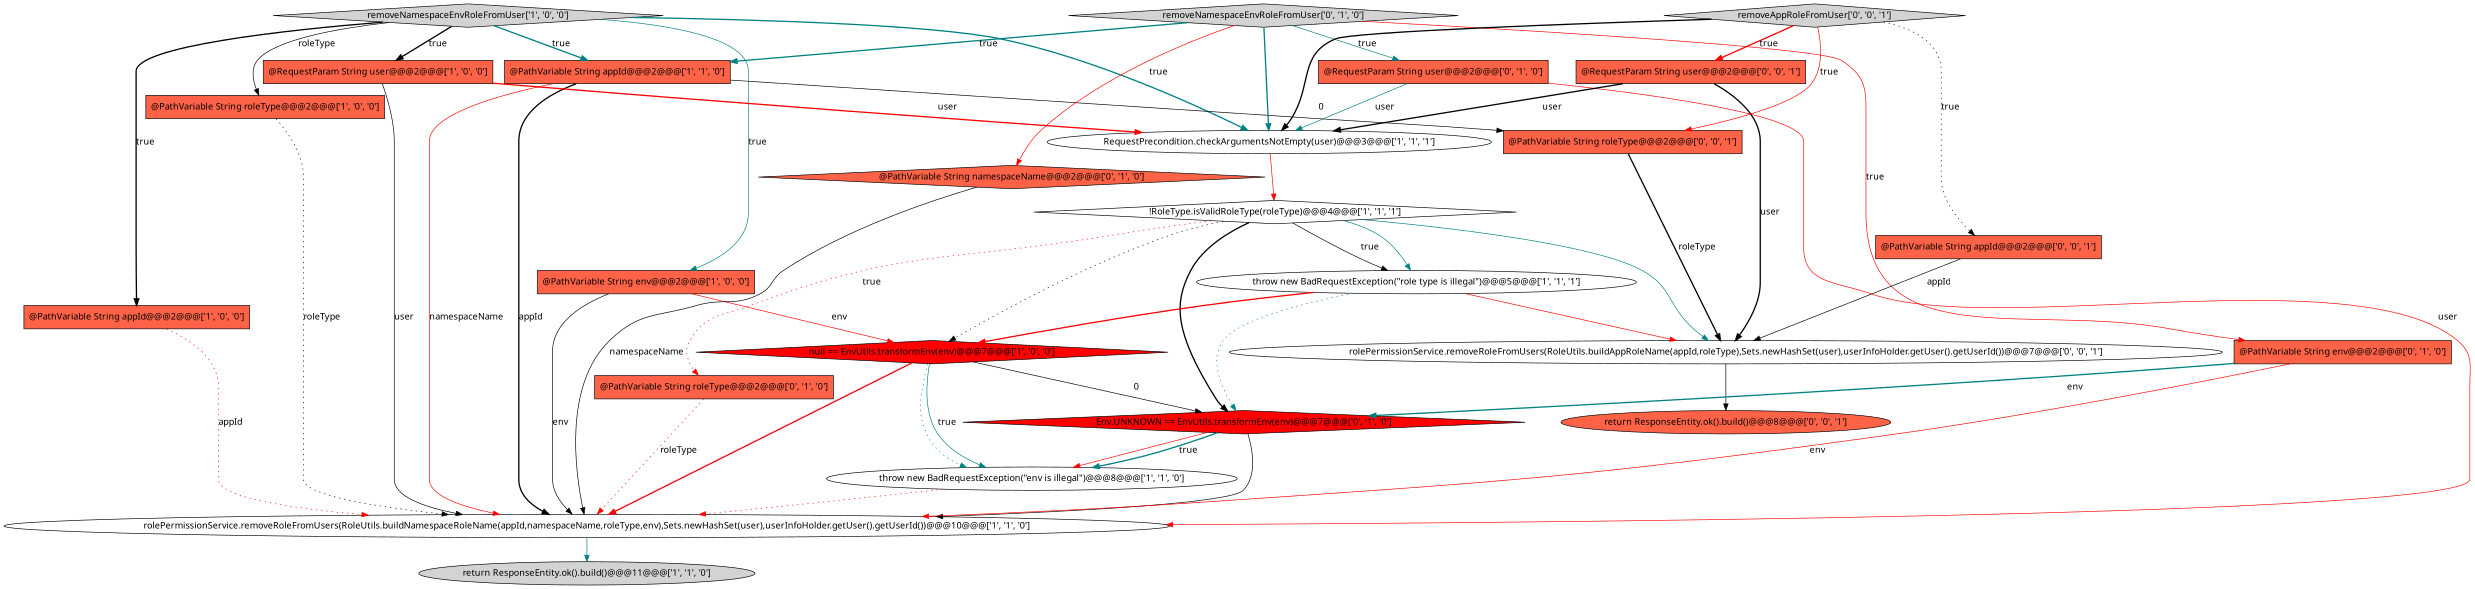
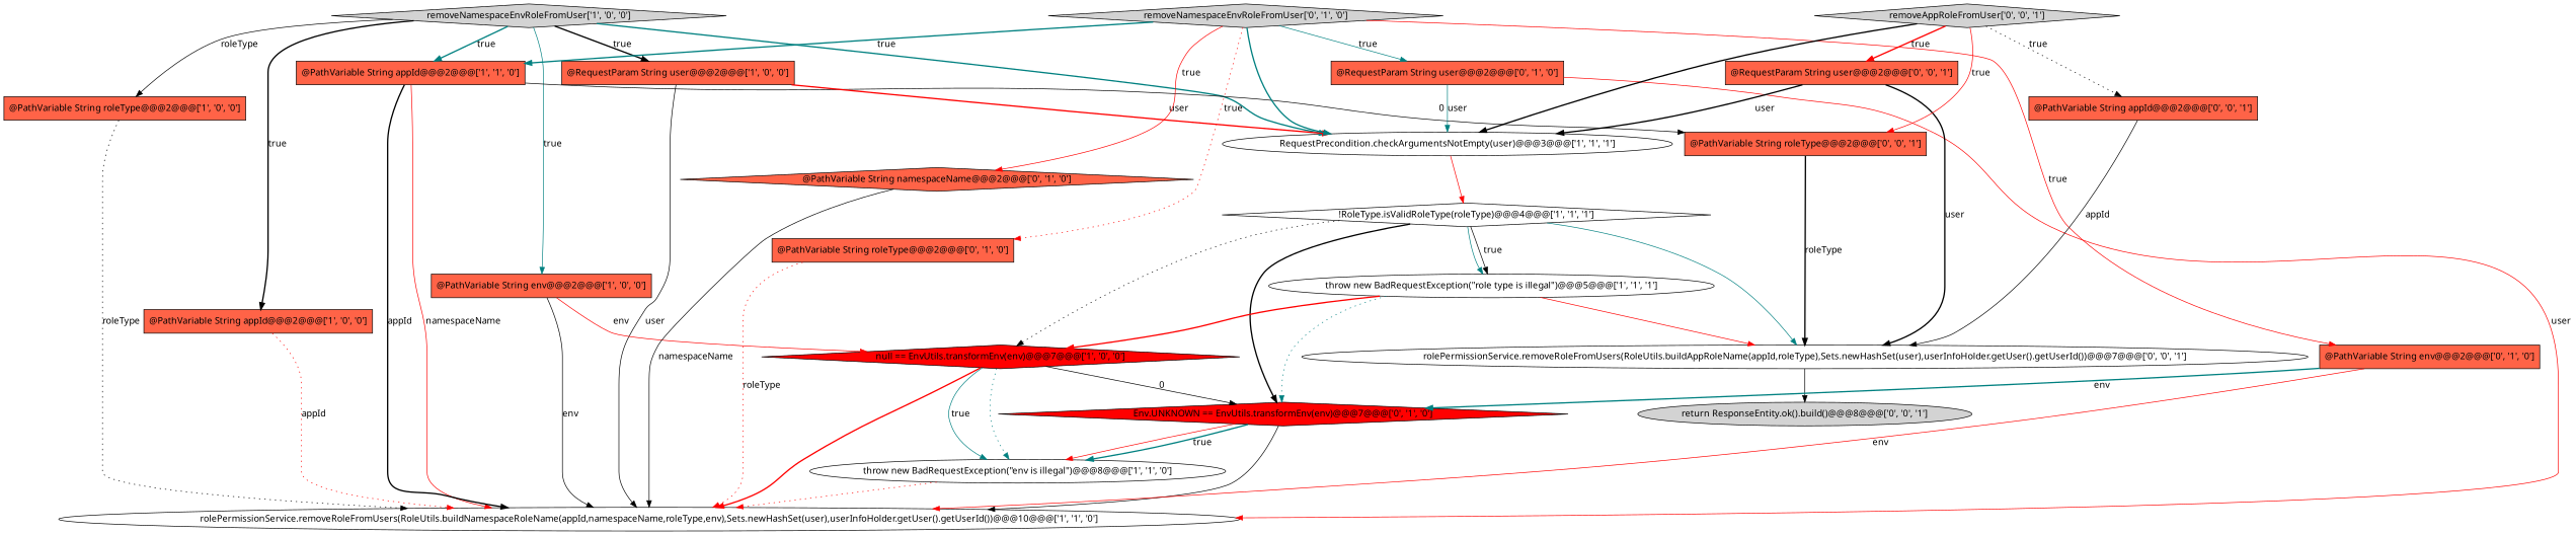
  digraph {
    fontname="Noto Sans"
    node [fillcolor=tomato fontname="Noto Sans" shape=box style=filled]
    edge [color=black fontname="Noto Sans" style=solid]
    n1 [fillcolor=white label="!RoleType.isValidRoleType(roleType)@@@4@@@['1', '1', '1']" shape=diamond]
    n2 [fillcolor=red label="Env.UNKNOWN == EnvUtils.transformEnv(env)@@@7@@@['0', '1', '0']" shape=diamond]
    n3 [fillcolor=white label="rolePermissionService.removeRoleFromUsers(RoleUtils.buildAppRoleName(appId,roleType),Sets.newHashSet(user),userInfoHolder.getUser().getUserId())@@@7@@@['0', '0', '1']" shape=ellipse]
    n4 [fillcolor=white label="throw new BadRequestException(\"role type is illegal\")@@@5@@@['1', '1', '1']" shape=ellipse]
    n5 [fillcolor=red label="null == EnvUtils.transformEnv(env)@@@7@@@['1', '0', '0']" shape=diamond]
    n6 [fillcolor=white label="rolePermissionService.removeRoleFromUsers(RoleUtils.buildNamespaceRoleName(appId,namespaceName,roleType,env),Sets.newHashSet(user),userInfoHolder.getUser().getUserId())@@@10@@@['1', '1', '0']" shape=ellipse]
    n7 [fillcolor=white label="throw new BadRequestException(\"env is illegal\")@@@8@@@['1', '1', '0']" shape=ellipse]
-   n8 [label="return ResponseEntity.ok().build()@@@8@@@['0', '0', '1']" shape=ellipse]
-   n9 [fillcolor=lightgray label="return ResponseEntity.ok().build()@@@11@@@['1', '1', '0']" shape=ellipse]
+   n8 [fillcolor=lightgray label="return ResponseEntity.ok().build()@@@8@@@['0', '0', '1']" shape=ellipse]
    n10 [fillcolor=lightgray label="removeNamespaceEnvRoleFromUser['1', '0', '0']" shape=diamond]
    n11 [label="@PathVariable String roleType@@@2@@@['1', '0', '0']"]
    n12 [label="@PathVariable String appId@@@2@@@['1', '1', '0']"]
    n13 [fillcolor=white label="RequestPrecondition.checkArgumentsNotEmpty(user)@@@3@@@['1', '1', '1']" shape=ellipse]
    n14 [label="@PathVariable String appId@@@2@@@['1', '0', '0']"]
    n15 [label="@RequestParam String user@@@2@@@['1', '0', '0']"]
    n16 [label="@PathVariable String env@@@2@@@['1', '0', '0']"]
    n17 [label="@PathVariable String roleType@@@2@@@['0', '0', '1']"]
    n18 [fillcolor=lightgray label="removeNamespaceEnvRoleFromUser['0', '1', '0']" shape=diamond]
    n19 [label="@PathVariable String namespaceName@@@2@@@['0', '1', '0']" shape=diamond]
    n20 [label="@RequestParam String user@@@2@@@['0', '1', '0']"]
    n21 [label="@PathVariable String roleType@@@2@@@['0', '1', '0']"]
    n22 [label="@PathVariable String env@@@2@@@['0', '1', '0']"]
    n23 [label="@RequestParam String user@@@2@@@['0', '0', '1']"]
    n24 [label="@PathVariable String appId@@@2@@@['0', '0', '1']"]
    n25 [fillcolor=lightgray label="removeAppRoleFromUser['0', '0', '1']" shape=diamond]
    n1 -> n2 [style=bold]
    n1 -> n3 [color=teal]
    n1 -> n4 [label=true]
    n1 -> n4 [color=teal]
    n1 -> n5 [style=dotted]
    n2 -> n6
    n2 -> n7 [color=red]
    n2 -> n7 [color=teal label=true style=bold]
    n3 -> n8
    n4 -> n2 [color=teal style=dotted]
    n4 -> n3 [color=red]
    n4 -> n5 [color=red style=bold]
    n5 -> n2 [label=0]
    n5 -> n6 [color=red style=bold]
    n5 -> n7 [color=teal label=true]
    n5 -> n7 [color=teal style=dotted]
-   n6 -> n9 [color=teal]
    n7 -> n6 [color=red style=dotted]
    n10 -> n11 [label=roleType]
    n10 -> n12 [color=teal label=true style=bold]
    n10 -> n13 [color=teal style=bold]
    n10 -> n14 [label=true style=bold]
    n10 -> n15 [label=true style=bold]
    n10 -> n16 [color=teal label=true]
    n11 -> n6 [label=roleType style=dotted]
    n12 -> n6 [color=red label=namespaceName]
    n12 -> n6 [label=appId style=bold]
    n12 -> n17 [label=0]
    n13 -> n1 [color=red]
    n14 -> n6 [color=red label=appId style=dotted]
    n15 -> n6 [label=user]
    n15 -> n13 [color=red label=user style=bold]
    n16 -> n5 [color=red label=env]
    n16 -> n6 [label=env]
    n17 -> n3 [label=roleType style=bold]
    n18 -> n12 [color=teal label=true style=bold]
    n18 -> n13 [color=teal style=bold]
    n18 -> n19 [color=red label=true]
    n18 -> n20 [color=teal label=true]
-   n1 -> n21 [color=red label=true style=dotted]
+   n18 -> n21 [color=red label=true style=dotted]
    n18 -> n22 [color=red label=true]
    n19 -> n6 [label=namespaceName]
    n20 -> n6 [color=red label=user]
    n20 -> n13 [color=teal label=user]
    n21 -> n6 [color=red label=roleType style=dotted]
    n22 -> n2 [color=teal label=env style=bold]
    n22 -> n6 [color=red label=env]
    n23 -> n3 [label=user style=bold]
    n23 -> n13 [label=user style=bold]
    n24 -> n3 [label=appId]
    n25 -> n13 [style=bold]
    n25 -> n17 [color=red label=true]
    n25 -> n23 [color=red label=true style=bold]
    n25 -> n24 [label=true style=dotted]
  }
